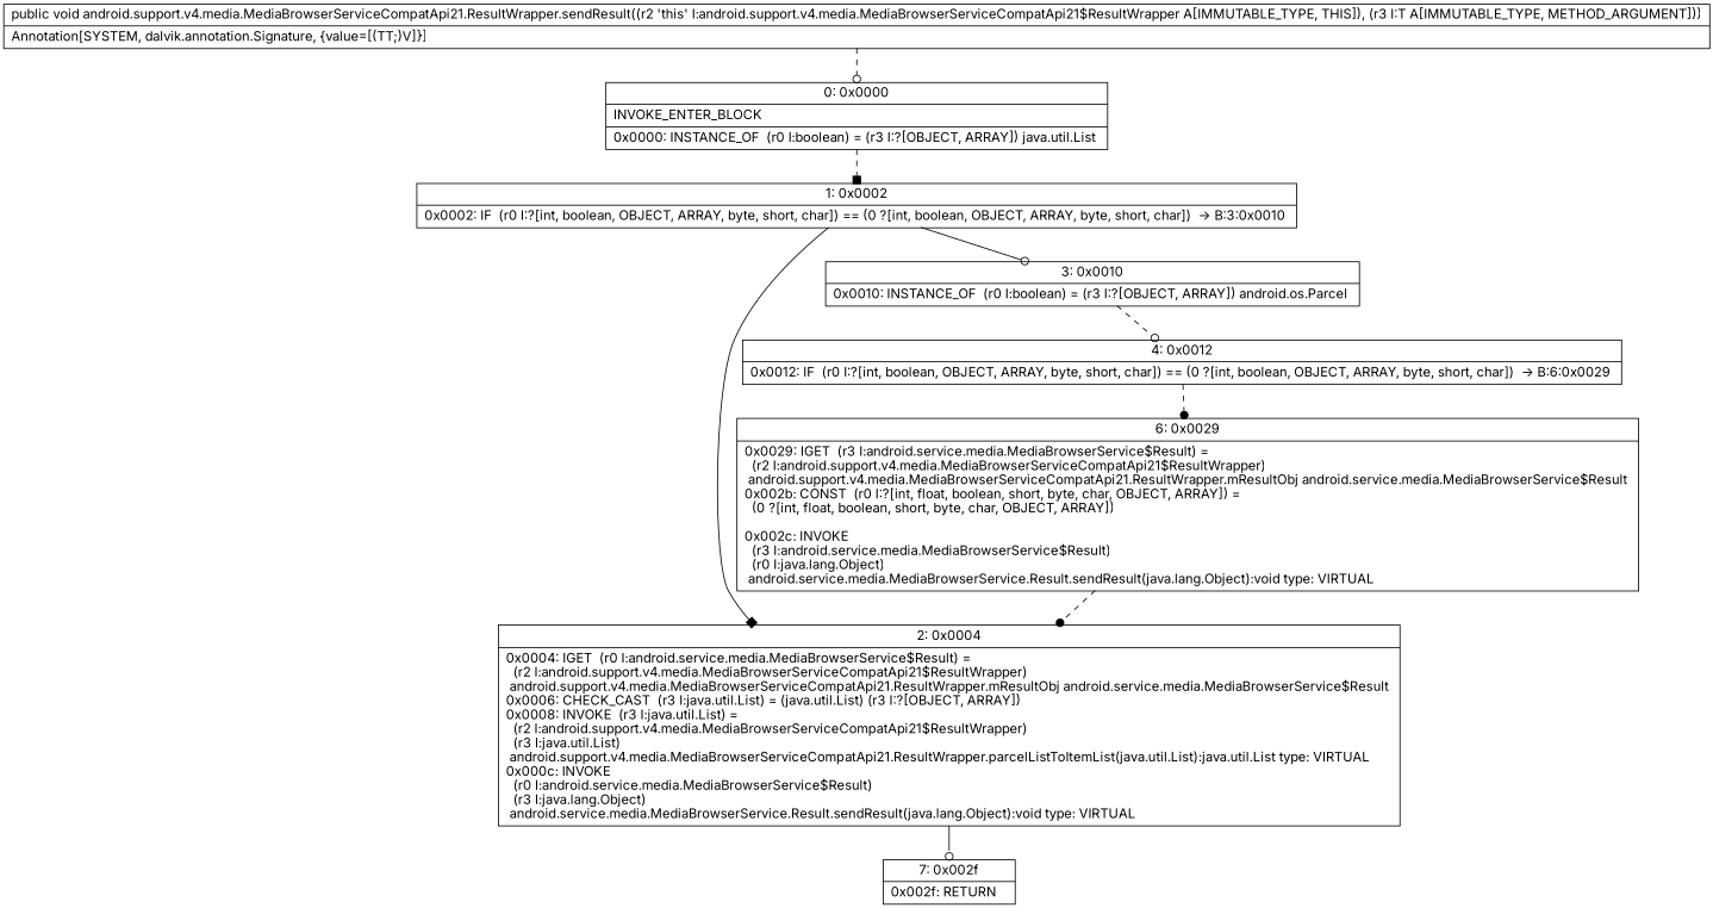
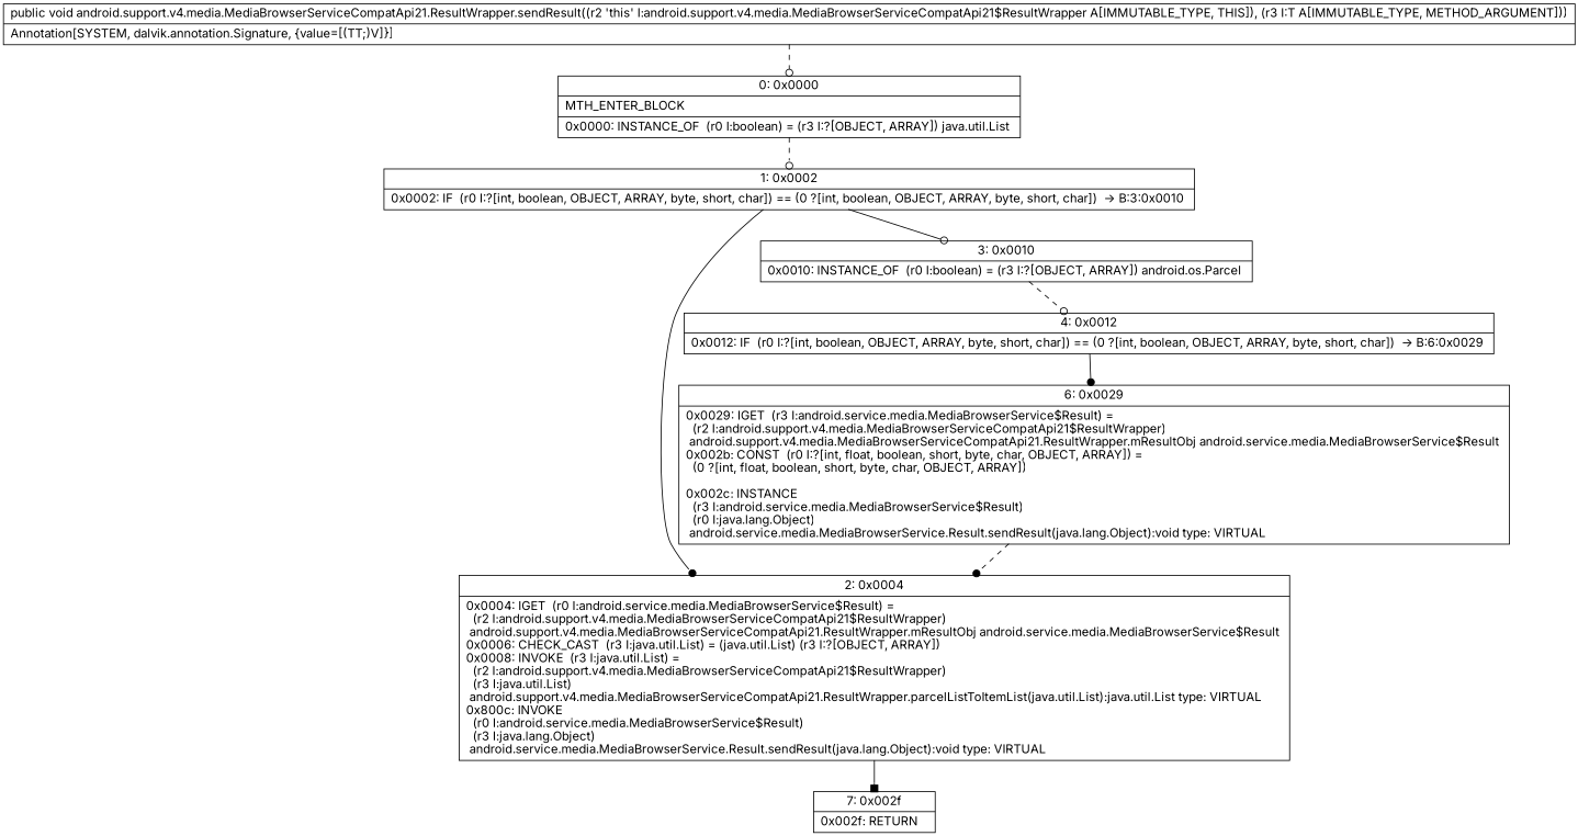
  digraph {
    fontname=Inter
    node [fontname=Inter shape=record]
    edge [arrowhead=box fontname=Inter style=dashed]
-   n1 [label="{0\:\ 0x0000|INVOKE_ENTER_BLOCK\l|0x0000: INSTANCE_OF  (r0 I:boolean) = (r3 I:?[OBJECT, ARRAY]) java.util.List \l}"]
+   n1 [label="{0\:\ 0x0000|MTH_ENTER_BLOCK\l|0x0000: INSTANCE_OF  (r0 I:boolean) = (r3 I:?[OBJECT, ARRAY]) java.util.List \l}"]
    n2 [label="{1\:\ 0x0002|0x0002: IF  (r0 I:?[int, boolean, OBJECT, ARRAY, byte, short, char]) == (0 ?[int, boolean, OBJECT, ARRAY, byte, short, char])  \-\> B:3:0x0010 \l}"]
-   n3 [label="{2\:\ 0x0004|0x0004: IGET  (r0 I:android.service.media.MediaBrowserService$Result) = \l  (r2 I:android.support.v4.media.MediaBrowserServiceCompatApi21$ResultWrapper)\l android.support.v4.media.MediaBrowserServiceCompatApi21.ResultWrapper.mResultObj android.service.media.MediaBrowserService$Result \l0x0006: CHECK_CAST  (r3 I:java.util.List) = (java.util.List) (r3 I:?[OBJECT, ARRAY]) \l0x0008: INVOKE  (r3 I:java.util.List) = \l  (r2 I:android.support.v4.media.MediaBrowserServiceCompatApi21$ResultWrapper)\l  (r3 I:java.util.List)\l android.support.v4.media.MediaBrowserServiceCompatApi21.ResultWrapper.parcelListToItemList(java.util.List):java.util.List type: VIRTUAL \l0x000c: INVOKE  \l  (r0 I:android.service.media.MediaBrowserService$Result)\l  (r3 I:java.lang.Object)\l android.service.media.MediaBrowserService.Result.sendResult(java.lang.Object):void type: VIRTUAL \l}"]
+   n3 [label="{2\:\ 0x0004|0x0004: IGET  (r0 I:android.service.media.MediaBrowserService$Result) = \l  (r2 I:android.support.v4.media.MediaBrowserServiceCompatApi21$ResultWrapper)\l android.support.v4.media.MediaBrowserServiceCompatApi21.ResultWrapper.mResultObj android.service.media.MediaBrowserService$Result \l0x0006: CHECK_CAST  (r3 I:java.util.List) = (java.util.List) (r3 I:?[OBJECT, ARRAY]) \l0x0008: INVOKE  (r3 I:java.util.List) = \l  (r2 I:android.support.v4.media.MediaBrowserServiceCompatApi21$ResultWrapper)\l  (r3 I:java.util.List)\l android.support.v4.media.MediaBrowserServiceCompatApi21.ResultWrapper.parcelListToItemList(java.util.List):java.util.List type: VIRTUAL \l0x800c: INVOKE  \l  (r0 I:android.service.media.MediaBrowserService$Result)\l  (r3 I:java.lang.Object)\l android.service.media.MediaBrowserService.Result.sendResult(java.lang.Object):void type: VIRTUAL \l}"]
    n4 [label="{3\:\ 0x0010|0x0010: INSTANCE_OF  (r0 I:boolean) = (r3 I:?[OBJECT, ARRAY]) android.os.Parcel \l}"]
    n5 [label="{7\:\ 0x002f|0x002f: RETURN   \l}"]
    n6 [label="{4\:\ 0x0012|0x0012: IF  (r0 I:?[int, boolean, OBJECT, ARRAY, byte, short, char]) == (0 ?[int, boolean, OBJECT, ARRAY, byte, short, char])  \-\> B:6:0x0029 \l}"]
-   n7 [label="{6\:\ 0x0029|0x0029: IGET  (r3 I:android.service.media.MediaBrowserService$Result) = \l  (r2 I:android.support.v4.media.MediaBrowserServiceCompatApi21$ResultWrapper)\l android.support.v4.media.MediaBrowserServiceCompatApi21.ResultWrapper.mResultObj android.service.media.MediaBrowserService$Result \l0x002b: CONST  (r0 I:?[int, float, boolean, short, byte, char, OBJECT, ARRAY]) = \l  (0 ?[int, float, boolean, short, byte, char, OBJECT, ARRAY])\l \l0x002c: INVOKE  \l  (r3 I:android.service.media.MediaBrowserService$Result)\l  (r0 I:java.lang.Object)\l android.service.media.MediaBrowserService.Result.sendResult(java.lang.Object):void type: VIRTUAL \l}"]
+   n7 [label="{6\:\ 0x0029|0x0029: IGET  (r3 I:android.service.media.MediaBrowserService$Result) = \l  (r2 I:android.support.v4.media.MediaBrowserServiceCompatApi21$ResultWrapper)\l android.support.v4.media.MediaBrowserServiceCompatApi21.ResultWrapper.mResultObj android.service.media.MediaBrowserService$Result \l0x002b: CONST  (r0 I:?[int, float, boolean, short, byte, char, OBJECT, ARRAY]) = \l  (0 ?[int, float, boolean, short, byte, char, OBJECT, ARRAY])\l \l0x002c: INSTANCE  \l  (r3 I:android.service.media.MediaBrowserService$Result)\l  (r0 I:java.lang.Object)\l android.service.media.MediaBrowserService.Result.sendResult(java.lang.Object):void type: VIRTUAL \l}"]
    n8 [label="{public void android.support.v4.media.MediaBrowserServiceCompatApi21.ResultWrapper.sendResult((r2 'this' I:android.support.v4.media.MediaBrowserServiceCompatApi21$ResultWrapper A[IMMUTABLE_TYPE, THIS]), (r3 I:T A[IMMUTABLE_TYPE, METHOD_ARGUMENT]))  | Annotation[SYSTEM, dalvik.annotation.Signature, \{value=[(TT;)V]\}]\l}"]
-   n1 -> n2
-   n2 -> n3 [style=solid]
+   n1 -> n2 [arrowhead=odot]
+   n2 -> n3 [arrowhead=dot style=solid]
    n2 -> n4 [arrowhead=odot style=solid]
-   n3 -> n5 [arrowhead=odot style=solid]
+   n3 -> n5 [style=solid]
    n4 -> n6 [arrowhead=odot]
-   n6 -> n7 [arrowhead=dot]
+   n6 -> n7 [arrowhead=dot style=solid]
    n7 -> n3 [arrowhead=dot]
    n8 -> n1 [arrowhead=odot]
  }
